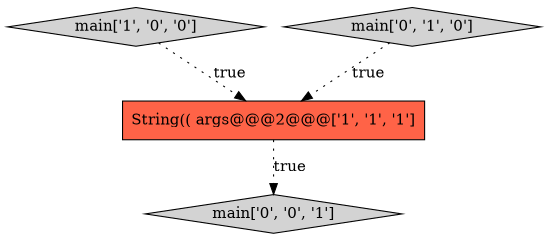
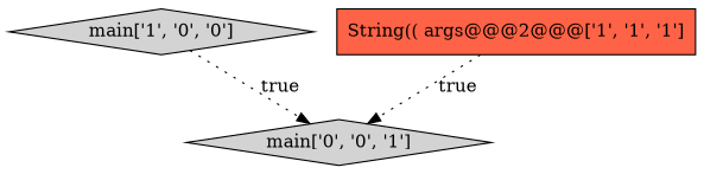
  digraph {
    node [fillcolor=lightgray shape=diamond style=filled]
    edge [style=dotted]
    n1 [label="main['1', '0', '0']"]
    n2 [fillcolor=tomato label="String(( args@@@2@@@['1', '1', '1']" shape=box]
    n3 [label="main['0', '0', '1']"]
-   n4 [label="main['0', '1', '0']"]
-   n1 -> n2 [label=true]
+   n1 -> n3 [label=true]
    n2 -> n3 [label=true]
-   n4 -> n2 [label=true]
  }
